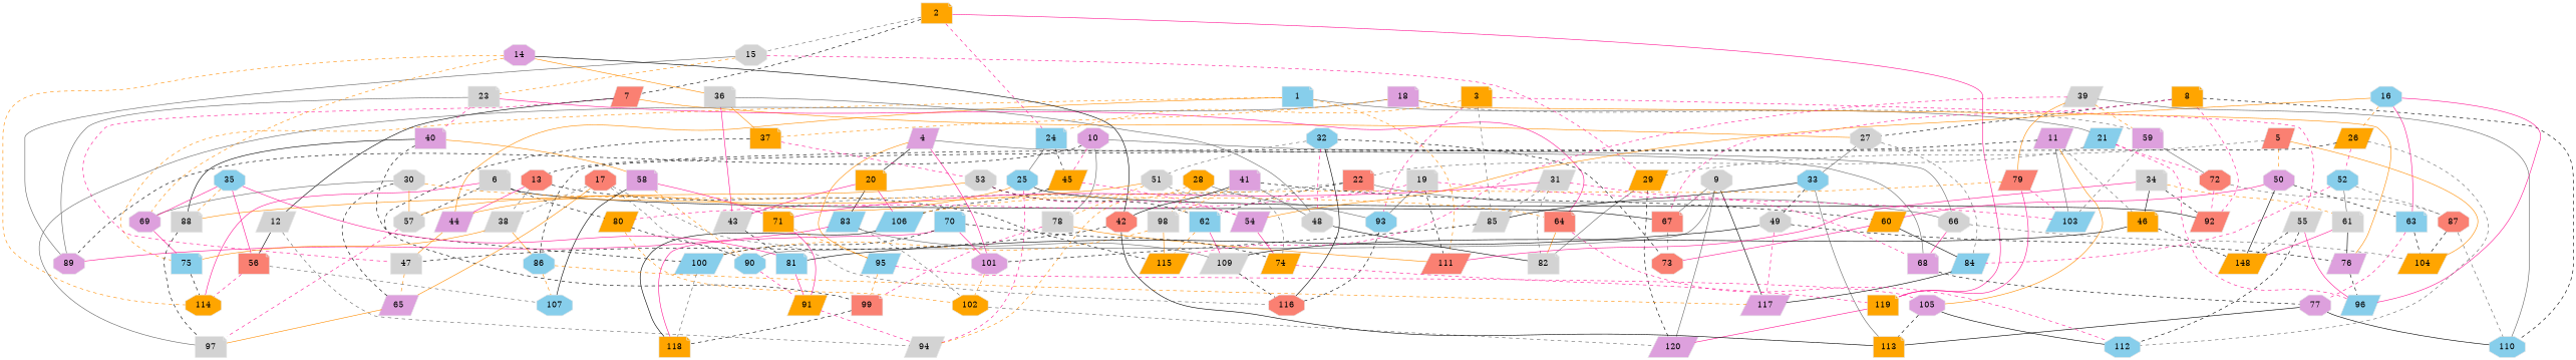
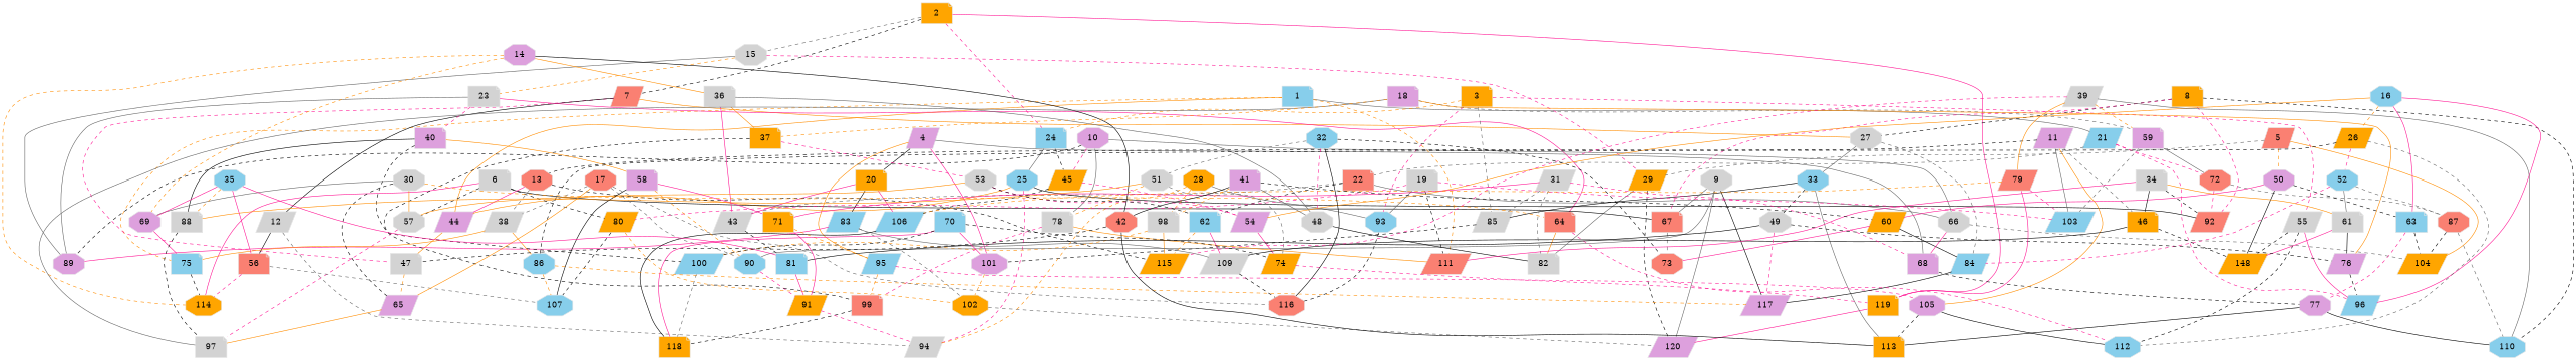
  graph {
    node [color=gray90 fillcolor=lightgrey shape=note style=filled]
    edge [color=black style=dashed]
    1 [fillcolor=skyblue]
    21 [fillcolor=skyblue shape=parallelogram]
    44 [fillcolor=plum shape=parallelogram]
    75 [fillcolor=skyblue]
    111 [fillcolor=salmon shape=parallelogram]
    96 [fillcolor=skyblue shape=parallelogram]
    22 [fillcolor=salmon]
    72 [fillcolor=salmon shape=octagon]
    47
    114 [fillcolor=orange shape=octagon]
    2 [fillcolor=orange]
    7 [fillcolor=salmon shape=parallelogram]
    15 [shape=octagon]
    24 [fillcolor=skyblue]
    119 [fillcolor=orange]
    12 [shape=parallelogram]
    27 [shape=octagon]
    29 [fillcolor=orange shape=parallelogram]
    89 [fillcolor=plum shape=octagon]
    23
    45 [fillcolor=orange shape=parallelogram]
    25 [fillcolor=skyblue shape=octagon]
    120 [fillcolor=plum shape=parallelogram]
    3 [fillcolor=orange]
    55 [shape=parallelogram]
    85 [shape=parallelogram]
    93 [fillcolor=skyblue shape=octagon]
    112 [fillcolor=skyblue shape=octagon]
    n29 [fillcolor=orange label=148 shape=parallelogram]
    101 [fillcolor=plum shape=octagon]
    116 [fillcolor=salmon shape=octagon]
    4 [fillcolor=plum shape=parallelogram]
    20 [fillcolor=orange]
    68 [fillcolor=plum]
    95 [fillcolor=skyblue shape=parallelogram]
    43 [shape=parallelogram]
    83 [fillcolor=skyblue shape=parallelogram]
    106 [fillcolor=skyblue shape=parallelogram]
    77 [fillcolor=plum shape=octagon]
    105 [fillcolor=plum shape=octagon]
    99 [fillcolor=salmon]
    102 [fillcolor=orange shape=octagon]
    5 [fillcolor=salmon shape=parallelogram]
    50 [fillcolor=plum shape=octagon]
    104 [fillcolor=orange shape=parallelogram]
    28 [fillcolor=orange shape=octagon]
    94 [shape=parallelogram]
    98
    82
    63 [fillcolor=skyblue]
    60 [fillcolor=orange shape=parallelogram]
    57 [shape=octagon]
    6
    67 [fillcolor=salmon]
    80 [fillcolor=orange shape=parallelogram]
    97
    73 [fillcolor=salmon shape=octagon]
    107 [fillcolor=skyblue shape=octagon]
    56 [fillcolor=salmon]
    33 [fillcolor=skyblue shape=octagon]
    84 [fillcolor=skyblue shape=parallelogram]
    65 [fillcolor=plum shape=parallelogram]
    8 [fillcolor=orange]
    92 [fillcolor=salmon shape=parallelogram]
    110 [fillcolor=skyblue shape=octagon]
    9 [shape=octagon]
    90 [fillcolor=skyblue shape=octagon]
    117 [fillcolor=plum shape=parallelogram]
    91 [fillcolor=orange shape=parallelogram]
    10 [fillcolor=plum shape=octagon]
    66 [shape=octagon]
    78
    54 [fillcolor=plum shape=parallelogram]
    11 [fillcolor=plum shape=parallelogram]
    13 [fillcolor=salmon shape=octagon]
    46 [fillcolor=orange]
    103 [fillcolor=skyblue shape=parallelogram]
    38 [shape=parallelogram]
    115 [fillcolor=orange shape=parallelogram]
    109 [shape=parallelogram]
    113 [fillcolor=orange]
    86 [fillcolor=skyblue shape=octagon]
    14 [fillcolor=plum shape=octagon]
    36
    42 [fillcolor=salmon shape=octagon]
    69 [fillcolor=plum shape=octagon]
    37 [fillcolor=orange]
    48 [shape=octagon]
    40 [fillcolor=plum]
    64 [fillcolor=salmon]
    16 [fillcolor=skyblue shape=octagon]
    26 [fillcolor=orange shape=parallelogram]
    52 [fillcolor=skyblue shape=octagon]
    74 [fillcolor=orange shape=parallelogram]
    17 [fillcolor=salmon shape=octagon]
    18 [fillcolor=plum]
    59 [fillcolor=plum]
    76 [fillcolor=plum shape=parallelogram]
    53 [shape=octagon]
    19
    81 [fillcolor=skyblue]
    118 [fillcolor=orange]
    62 [fillcolor=skyblue]
    87 [fillcolor=salmon shape=octagon]
    88
    58 [fillcolor=plum]
    100 [fillcolor=skyblue shape=parallelogram]
    61
    49 [shape=octagon]
    30 [shape=octagon]
    31 [shape=parallelogram]
    71 [fillcolor=orange]
    32 [fillcolor=skyblue shape=octagon]
    51 [shape=octagon]
    34
    35 [fillcolor=skyblue shape=octagon]
    39 [shape=parallelogram]
    79 [fillcolor=salmon shape=parallelogram]
    41 [fillcolor=plum]
    70 [fillcolor=skyblue]
    1 -- 21 [color=gray40 style=solid]
    1 -- 44 [color=darkorange style=solid]
    1 -- 75 [color=darkorange]
    1 -- 111 [color=darkorange]
    21 -- 96 [color=deeppink]
    21 -- 22 [color=gray40]
    21 -- 72 [color=deeppink]
    44 -- 47 [color=darkorange style=solid]
    75 -- 114
    22 -- 43 [color=gray40]
    22 -- 66 [color=gray40 style=solid]
    22 -- 62
    72 -- 92 [color=deeppink]
    72 -- 87 [color=gray40]
    47 -- 65 [color=darkorange]
    2 -- 7
    2 -- 15 [color=gray40]
    2 -- 24 [color=deeppink]
    2 -- 119 [color=deeppink style=solid]
    7 -- 47 [color=deeppink]
    7 -- 12 [style=solid]
    7 -- 27 [color=darkorange style=solid]
    15 -- 29 [color=deeppink]
    15 -- 89 [color=gray40 style=solid]
    15 -- 23 [color=darkorange]
    24 -- 45
    24 -- 25 [color=gray40 style=solid]
    119 -- 120 [color=deeppink style=solid]
    12 -- 94 [color=gray40]
    12 -- 56 [style=solid]
    27 -- 33 [color=gray40 style=solid]
    27 -- 84 [color=gray40]
    29 -- 120
    29 -- 82 [color=gray40 style=solid]
    23 -- 89 [color=gray40 style=solid]
    23 -- 40 [color=deeppink]
    23 -- 64 [color=deeppink style=solid]
    45 -- 106
    45 -- 54 [color=deeppink]
    25 -- 44 [color=darkorange style=solid]
    25 -- 94 [color=deeppink]
    25 -- 92 [style=solid]
    3 -- 24 [color=darkorange]
    3 -- 55 [color=deeppink]
    3 -- 85 [color=gray40]
    3 -- 93 [color=deeppink]
    55 -- 96 [color=deeppink style=solid]
    55 -- 112
    55 -- n29
    85 -- 101
    93 -- 116
    101 -- 102 [color=darkorange]
    4 -- 101 [color=deeppink style=solid]
    4 -- 20 [style=solid]
    4 -- 68 [color=gray40 style=solid]
    4 -- 95 [color=darkorange style=solid]
    20 -- 43 [color=deeppink style=solid]
    20 -- 83 [style=solid]
    20 -- 106 [color=deeppink style=solid]
    68 -- 77
    95 -- 105 [color=deeppink]
    95 -- 99 [color=darkorange]
    43 -- 81
    83 -- 89 [color=deeppink style=solid]
    83 -- 102 [color=gray40]
    83 -- 109 [color=gray40 style=solid]
    106 -- 118 [style=solid]
    77 -- 110 [style=solid]
    77 -- 113 [style=solid]
    105 -- 112 [style=solid]
    105 -- 113
    99 -- 118
    102 -- 120 [color=gray40]
    5 -- 29 [color=gray40]
    5 -- 50 [color=darkorange]
    5 -- 104 [color=darkorange style=solid]
    50 -- n29 [style=solid]
    50 -- 63
    50 -- 60 [color=deeppink style=solid]
    28 -- 93 [color=gray40 style=solid]
    28 -- 94 [color=darkorange]
    28 -- 98 [color=darkorange]
    98 -- 115 [color=darkorange style=solid]
    98 -- 100 [color=darkorange]
    63 -- 77 [color=deeppink]
    63 -- 104
    60 -- 73 [color=deeppink style=solid]
    60 -- 84 [style=solid]
    57 -- 97 [color=deeppink]
    6 -- 114 [color=deeppink style=solid]
    6 -- 57
    6 -- 67 [style=solid]
    6 -- 80
    67 -- 73 [color=gray40]
    80 -- 102 [color=darkorange]
-   80 -- 90
+   80 -- 107
    56 -- 114 [color=deeppink]
    56 -- 107 [color=gray40]
    33 -- 85 [style=solid]
    33 -- 113 [color=gray40 style=solid]
    33 -- 49
    84 -- 117 [style=solid]
    65 -- 97 [color=darkorange style=solid]
    8 -- 27
    8 -- 67 [color=deeppink]
    8 -- 92 [color=deeppink]
    8 -- 110
    9 -- 120 [color=gray40 style=solid]
    9 -- 67 [color=gray40 style=solid]
    9 -- 90 [color=gray40 style=solid]
    9 -- 117 [style=solid]
    90 -- 91 [color=deeppink]
    91 -- 94 [color=deeppink]
    10 -- 89
    10 -- 45 [color=deeppink]
    10 -- 66 [color=gray40 style=solid]
    10 -- 78 [color=gray40 style=solid]
    66 -- 68 [color=deeppink style=solid]
    66 -- 104 [color=gray40]
    78 -- 111 [color=darkorange style=solid]
    78 -- 99 [color=deeppink]
    54 -- 74 [color=deeppink style=solid]
    11 -- 105 [color=darkorange style=solid]
    11 -- 13
    11 -- 46 [color=gray40]
    11 -- 103 [color=gray40 style=solid]
    13 -- 44 [color=deeppink style=solid]
    13 -- 38 [color=gray40]
    13 -- 115
    46 -- n29
    46 -- 109 [style=solid]
    38 -- 75 [color=darkorange style=solid]
    38 -- 86 [color=darkorange style=solid]
    109 -- 116
    86 -- 107 [color=darkorange]
    86 -- 117 [color=darkorange]
    14 -- 114 [color=darkorange]
    14 -- 36 [color=darkorange style=solid]
    14 -- 42 [style=solid]
    14 -- 69 [color=darkorange]
    36 -- 43 [color=deeppink style=solid]
    36 -- 37 [color=darkorange style=solid]
    36 -- 48 [color=gray40 style=solid]
    42 -- 47
    42 -- 113 [style=solid]
    69 -- 75 [color=deeppink style=solid]
    37 -- 99
    37 -- 53 [color=deeppink]
    48 -- 82 [style=solid]
    40 -- 88 [style=solid]
    40 -- 58 [color=darkorange style=solid]
    40 -- 100
    64 -- 112 [color=deeppink]
    64 -- 82 [color=darkorange style=solid]
    16 -- 96 [color=deeppink style=solid]
    16 -- 63 [color=deeppink style=solid]
    16 -- 54 [color=darkorange style=solid]
    16 -- 26 [color=darkorange]
    26 -- 112 [color=gray40]
    26 -- 86
    26 -- 52 [color=deeppink]
    52 -- 84 [color=deeppink]
    52 -- 87 [color=gray40]
    52 -- 61 [color=gray40 style=solid]
    74 -- 119 [color=deeppink]
    17 -- 116 [color=gray40]
    17 -- 65 [color=darkorange style=solid]
    17 -- 90 [color=gray40]
    17 -- 38 [color=gray40]
    18 -- 97 [color=gray40 style=solid]
    18 -- 37 [color=darkorange]
    18 -- 59 [color=gray40]
    18 -- 76 [color=darkorange style=solid]
    59 -- 72 [color=gray40 style=solid]
    59 -- 103 [color=gray40]
    76 -- 96
    53 -- 57 [color=darkorange style=solid]
    53 -- 54 [color=deeppink]
    53 -- 62
    19 -- 111
    19 -- 93 [color=gray40 style=solid]
    19 -- 80 [color=deeppink]
    19 -- 103 [color=deeppink]
    81 -- 91 [color=deeppink style=solid]
    62 -- 115 [color=darkorange]
    62 -- 109 [color=deeppink style=solid]
    87 -- 104
    87 -- 110 [color=gray40]
    88 -- 97
    58 -- 107 [style=solid]
    58 -- 90 [color=darkorange]
    58 -- 71 [color=deeppink style=solid]
    100 -- 118 [color=gray40]
    61 -- n29 [color=deeppink style=solid]
    61 -- 76 [style=solid]
    49 -- 117 [color=deeppink]
    49 -- 76
    49 -- 81 [style=solid]
    30 -- 57 [color=darkorange style=solid]
    30 -- 65
    30 -- 69 [color=gray40 style=solid]
    30 -- 64 [color=darkorange]
    31 -- 85 [color=gray40]
    31 -- 68 [color=deeppink]
    31 -- 82 [color=gray40]
    31 -- 71 [color=deeppink style=solid]
    71 -- 95 [color=darkorange]
    71 -- 91 [color=deeppink style=solid]
    32 -- 116 [style=solid]
    32 -- 73
    32 -- 48 [color=deeppink]
    32 -- 51 [color=gray40]
    51 -- 78 [color=darkorange]
    51 -- 74 [color=gray40]
    51 -- 88 [color=darkorange style=solid]
    34 -- 111 [color=deeppink style=solid]
    34 -- 92
    34 -- 46 [style=solid]
-   34 -- 61 [color=darkorange]
+   34 -- 61 [color=darkorange style=solid]
    35 -- 56 [color=deeppink style=solid]
    35 -- 69 [color=deeppink style=solid]
    35 -- 81 [color=deeppink style=solid]
    35 -- 88 [color=darkorange]
    39 -- 110 [color=gray40 style=solid]
    39 -- 115 [color=deeppink]
    39 -- 59 [color=darkorange]
    39 -- 79 [color=darkorange style=solid]
    79 -- 119 [color=deeppink style=solid]
    79 -- 106 [color=darkorange]
    79 -- 103 [color=deeppink]
    41 -- 98 [color=darkorange]
    41 -- 60
    41 -- 42 [style=solid]
    41 -- 48 [color=gray40 style=solid]
    70 -- 101 [color=deeppink style=solid]
    70 -- 74
    70 -- 118 [color=deeppink style=solid]
    70 -- 100
  }
